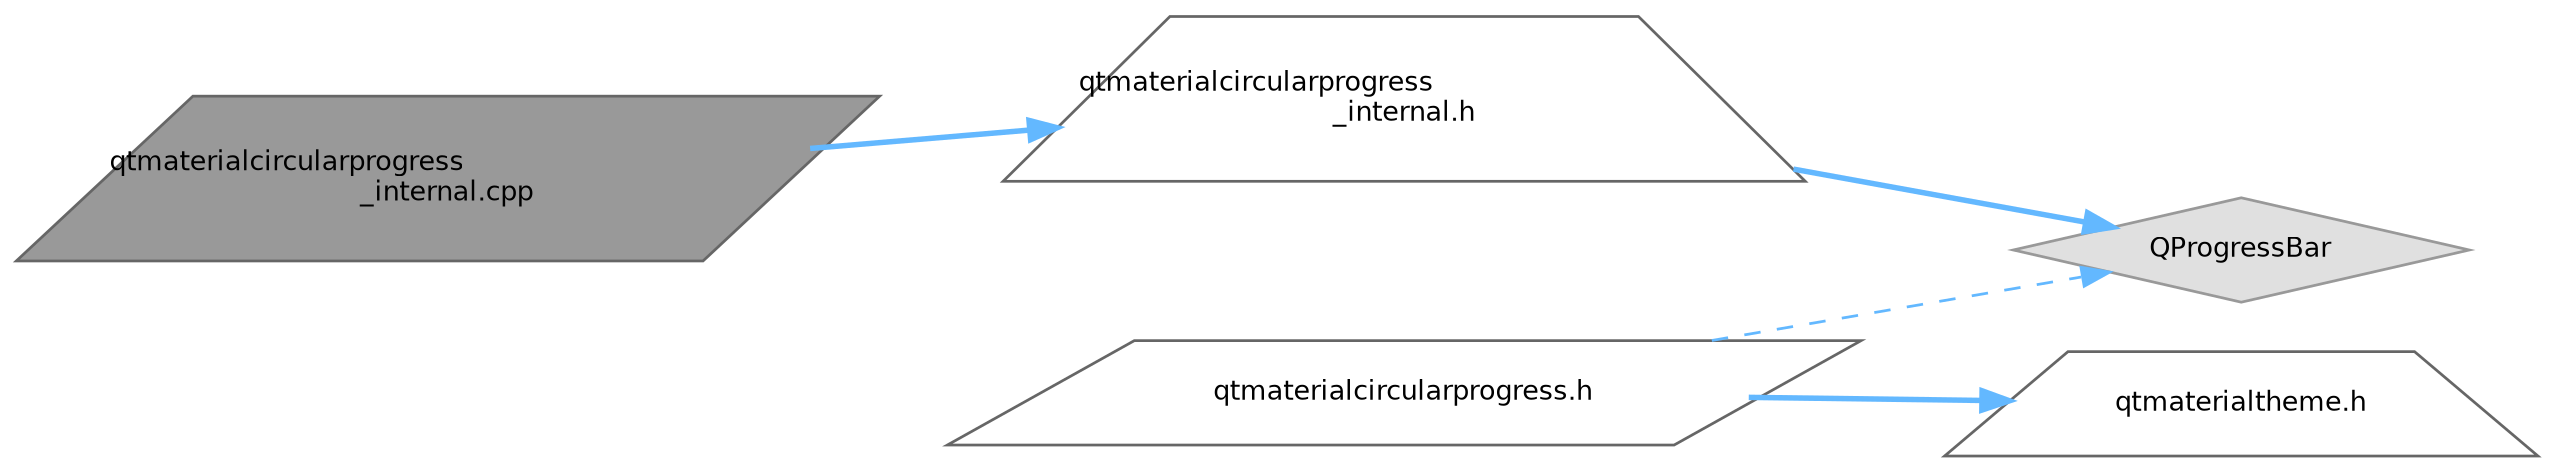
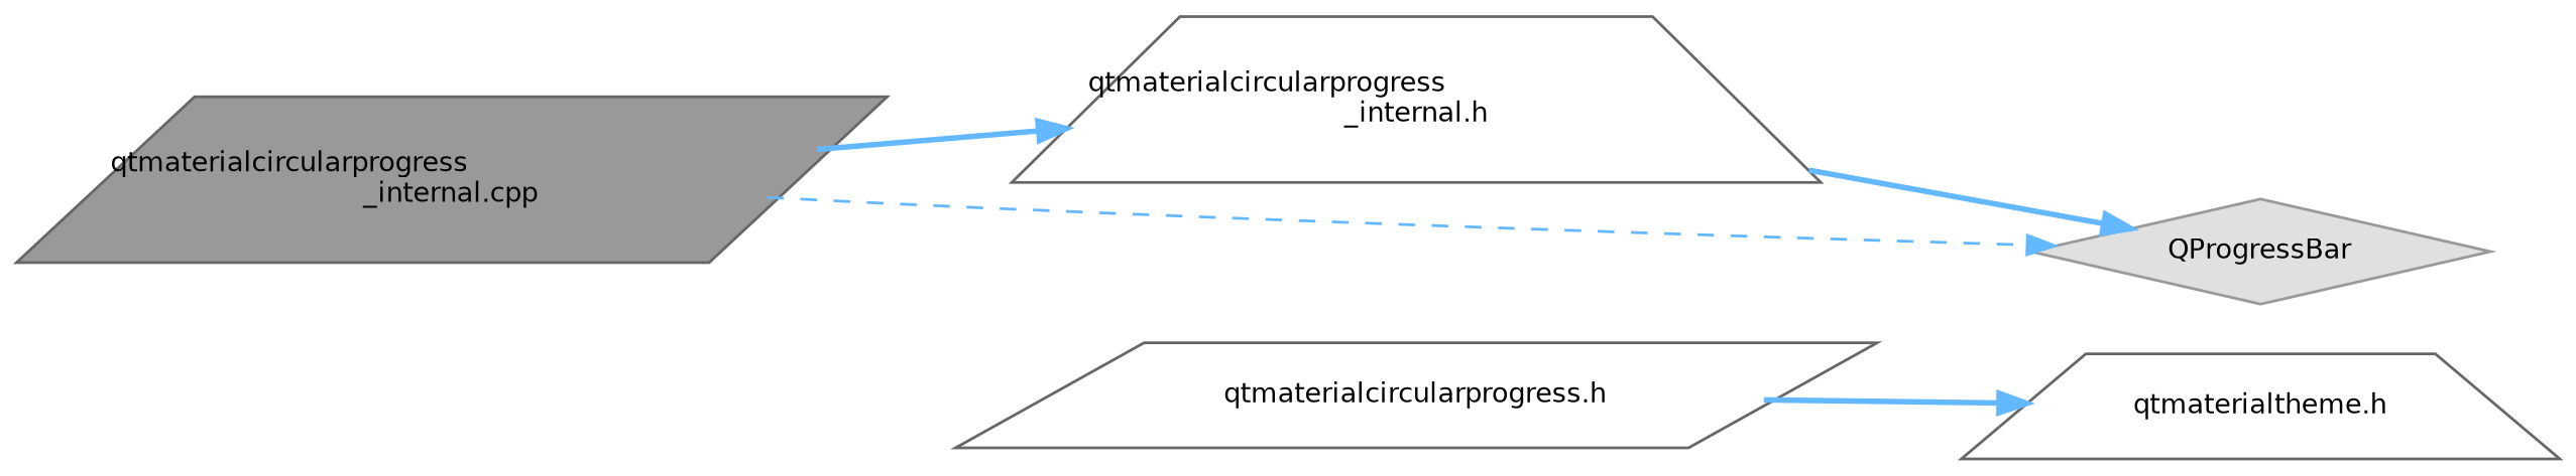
  digraph {
    rankdir=LR
    node [color=grey40 fillcolor=white fontname=Helvetica fontsize=10 shape=parallelogram style=filled]
    edge [color=steelblue1 fontname=Helvetica fontsize=10 labelfontname=Helvetica labelfontsize=10 style=bold]
    n1 [color=gray40 fillcolor=grey60 fontcolor=black height=0.2 label="qtmaterialcircularprogress\l_internal.cpp" width=0.4]
    n2 [height=0.2 label="qtmaterialcircularprogress\l_internal.h" shape=trapezium width=0.4]
    n3 [color=grey60 fillcolor="#E0E0E0" height=0.2 label=QProgressBar shape=diamond width=0.4]
    n4 [height=0.2 label="qtmaterialcircularprogress.h" width=0.4]
    n5 [height=0.2 label="qtmaterialtheme.h" shape=trapezium width=0.4]
    n1 -> n2
    n2 -> n3
-   n4 -> n3 [style=dashed]
+   n1 -> n3 [style=dashed]
    n4 -> n5
  }
